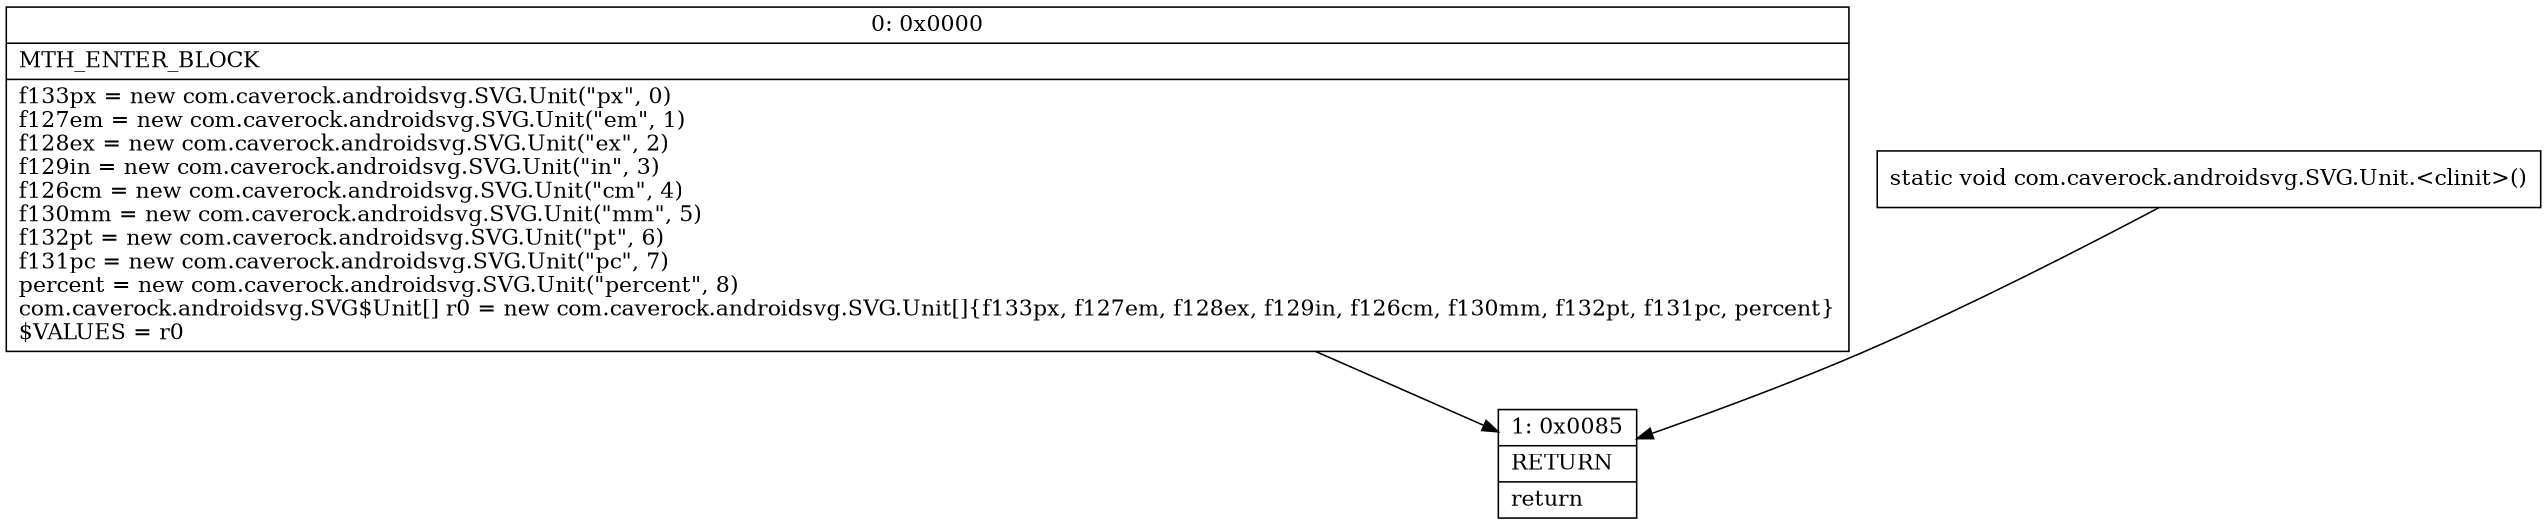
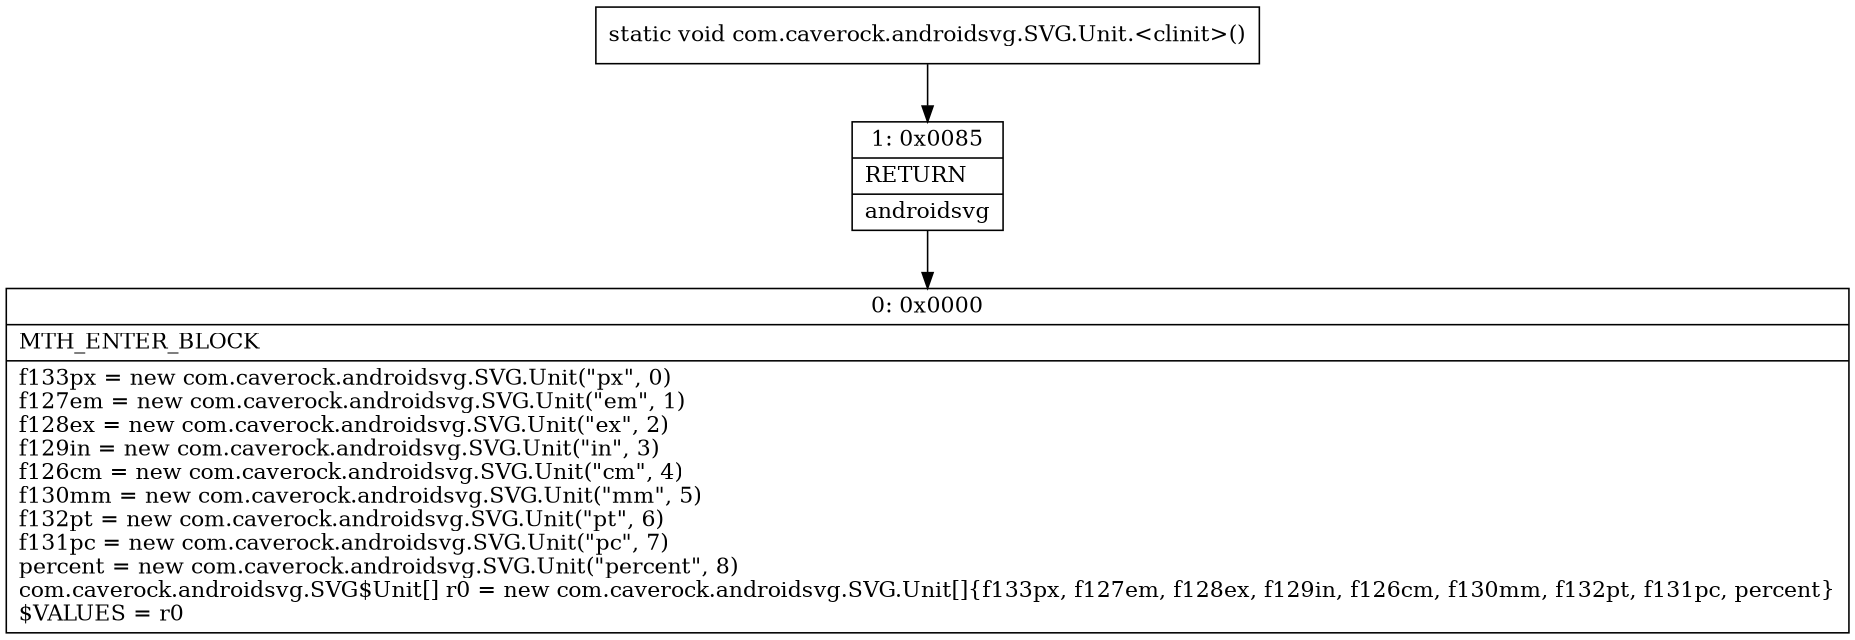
  digraph {
    node [shape=record]
    n1 [label="{0\:\ 0x0000|MTH_ENTER_BLOCK\l|f133px = new com.caverock.androidsvg.SVG.Unit(\"px\", 0)\lf127em = new com.caverock.androidsvg.SVG.Unit(\"em\", 1)\lf128ex = new com.caverock.androidsvg.SVG.Unit(\"ex\", 2)\lf129in = new com.caverock.androidsvg.SVG.Unit(\"in\", 3)\lf126cm = new com.caverock.androidsvg.SVG.Unit(\"cm\", 4)\lf130mm = new com.caverock.androidsvg.SVG.Unit(\"mm\", 5)\lf132pt = new com.caverock.androidsvg.SVG.Unit(\"pt\", 6)\lf131pc = new com.caverock.androidsvg.SVG.Unit(\"pc\", 7)\lpercent = new com.caverock.androidsvg.SVG.Unit(\"percent\", 8)\lcom.caverock.androidsvg.SVG$Unit[] r0 = new com.caverock.androidsvg.SVG.Unit[]\{f133px, f127em, f128ex, f129in, f126cm, f130mm, f132pt, f131pc, percent\}\l$VALUES = r0\l}"]
-   n2 [label="{1\:\ 0x0085|RETURN\l|return\l}"]
+   n2 [label="{1\:\ 0x0085|RETURN\l|androidsvg\l}"]
    n3 [label="{static void com.caverock.androidsvg.SVG.Unit.\<clinit\>() }"]
-   n1 -> n2
+   n2 -> n1
    n3 -> n2
  }
